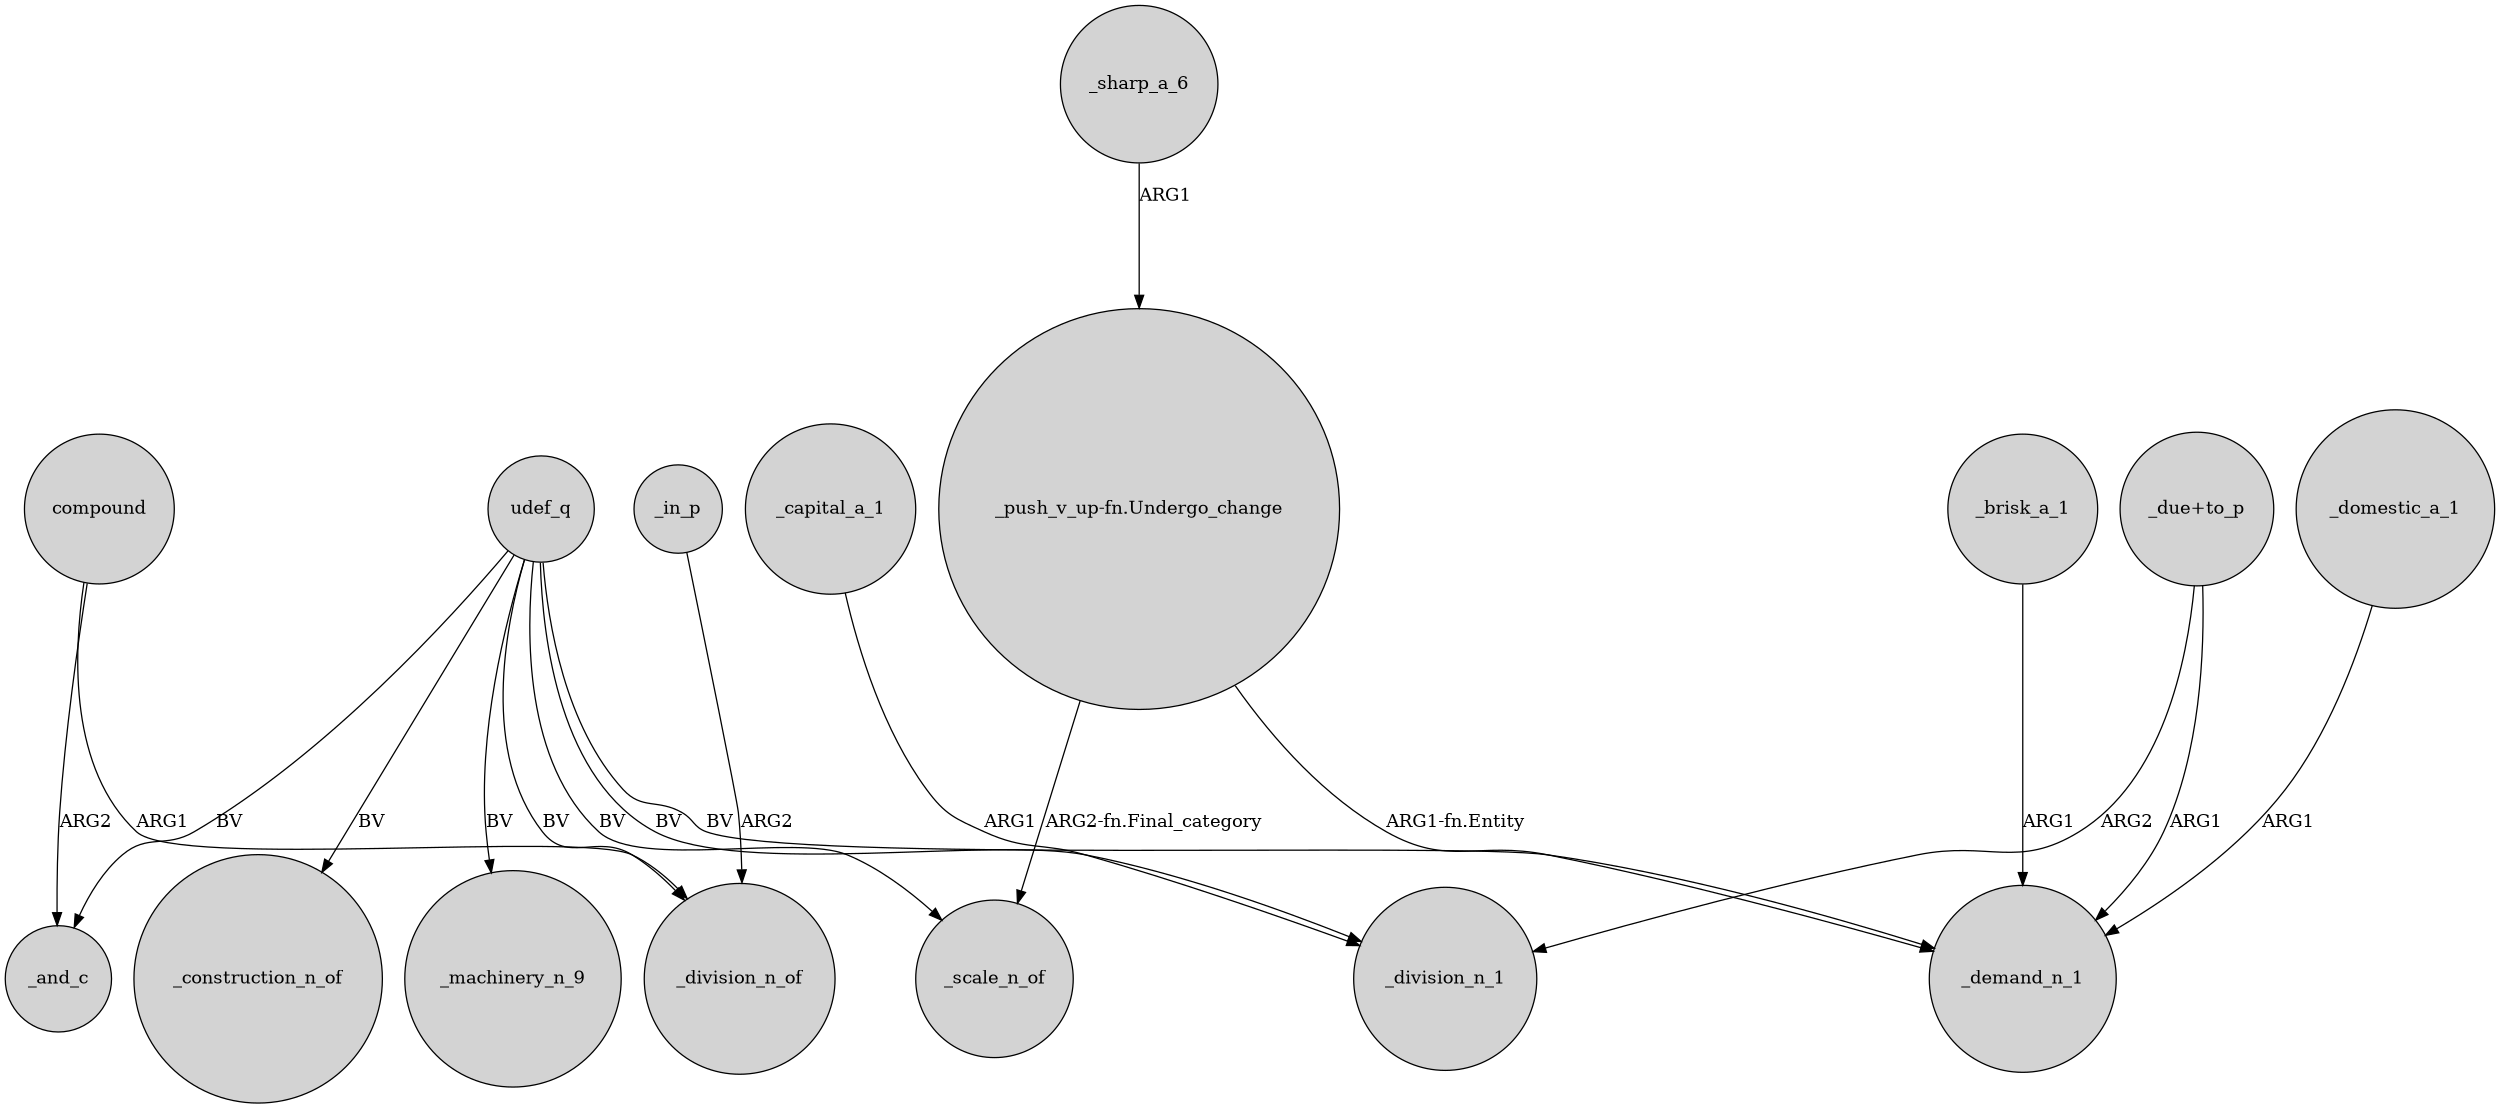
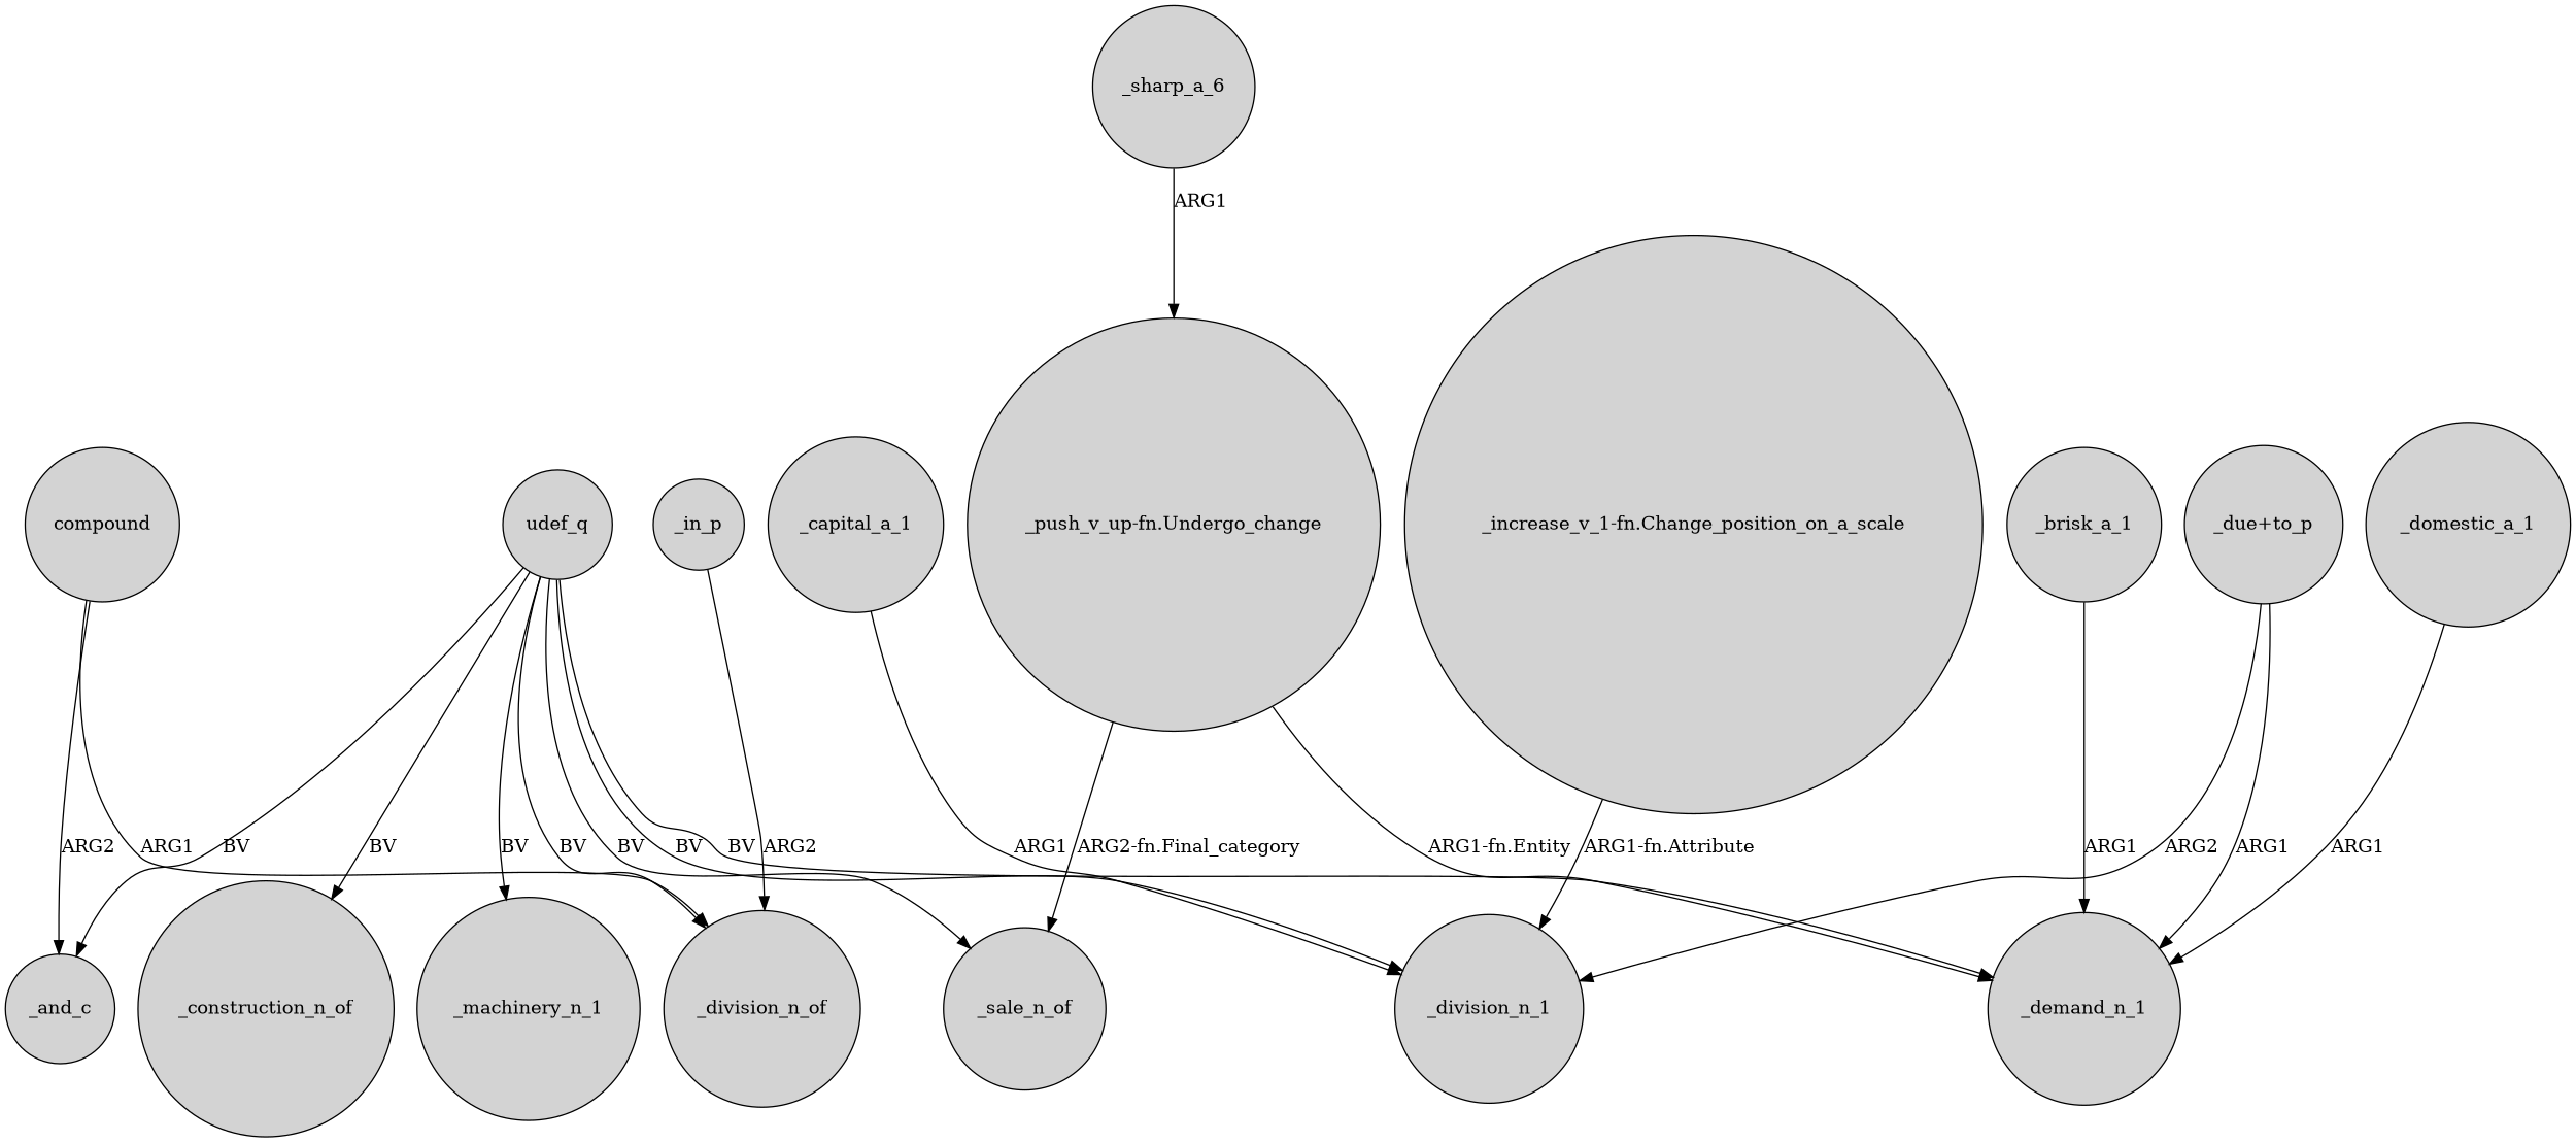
  digraph {
    node [shape=circle style=filled]
    n1 [label=_division_n_1]
+   "_increase_v_1-fn.Change_position_on_a_scale"
    _in_p
    _division_n_of
    "_push_v_up-fn.Undergo_change"
    _demand_n_1
-   _sale_n_of [label=_scale_n_of]
+   _sale_n_of
    udef_q
-   _machinery_n_1 [label=_machinery_n_9]
+   _machinery_n_1
    _and_c
    _construction_n_of
    "_due+to_p"
    n13 [label=_sharp_a_6]
    compound
    _capital_a_1
    _domestic_a_1
    _brisk_a_1
+   "_increase_v_1-fn.Change_position_on_a_scale" -> n1 [label="ARG1-fn.Attribute"]
    _in_p -> _division_n_of [label=ARG2]
    "_push_v_up-fn.Undergo_change" -> _demand_n_1 [label="ARG1-fn.Entity"]
    "_push_v_up-fn.Undergo_change" -> _sale_n_of [label="ARG2-fn.Final_category"]
    udef_q -> n1 [label=BV]
    udef_q -> _division_n_of [label=BV]
    udef_q -> _demand_n_1 [label=BV]
    udef_q -> _sale_n_of [label=BV]
    udef_q -> _machinery_n_1 [label=BV]
    udef_q -> _and_c [label=BV]
    udef_q -> _construction_n_of [label=BV]
    "_due+to_p" -> n1 [label=ARG2]
    "_due+to_p" -> _demand_n_1 [label=ARG1]
    n13 -> "_push_v_up-fn.Undergo_change" [label=ARG1]
    compound -> _division_n_of [label=ARG1]
    compound -> _and_c [label=ARG2]
    _capital_a_1 -> n1 [label=ARG1]
    _domestic_a_1 -> _demand_n_1 [label=ARG1]
    _brisk_a_1 -> _demand_n_1 [label=ARG1]
  }
